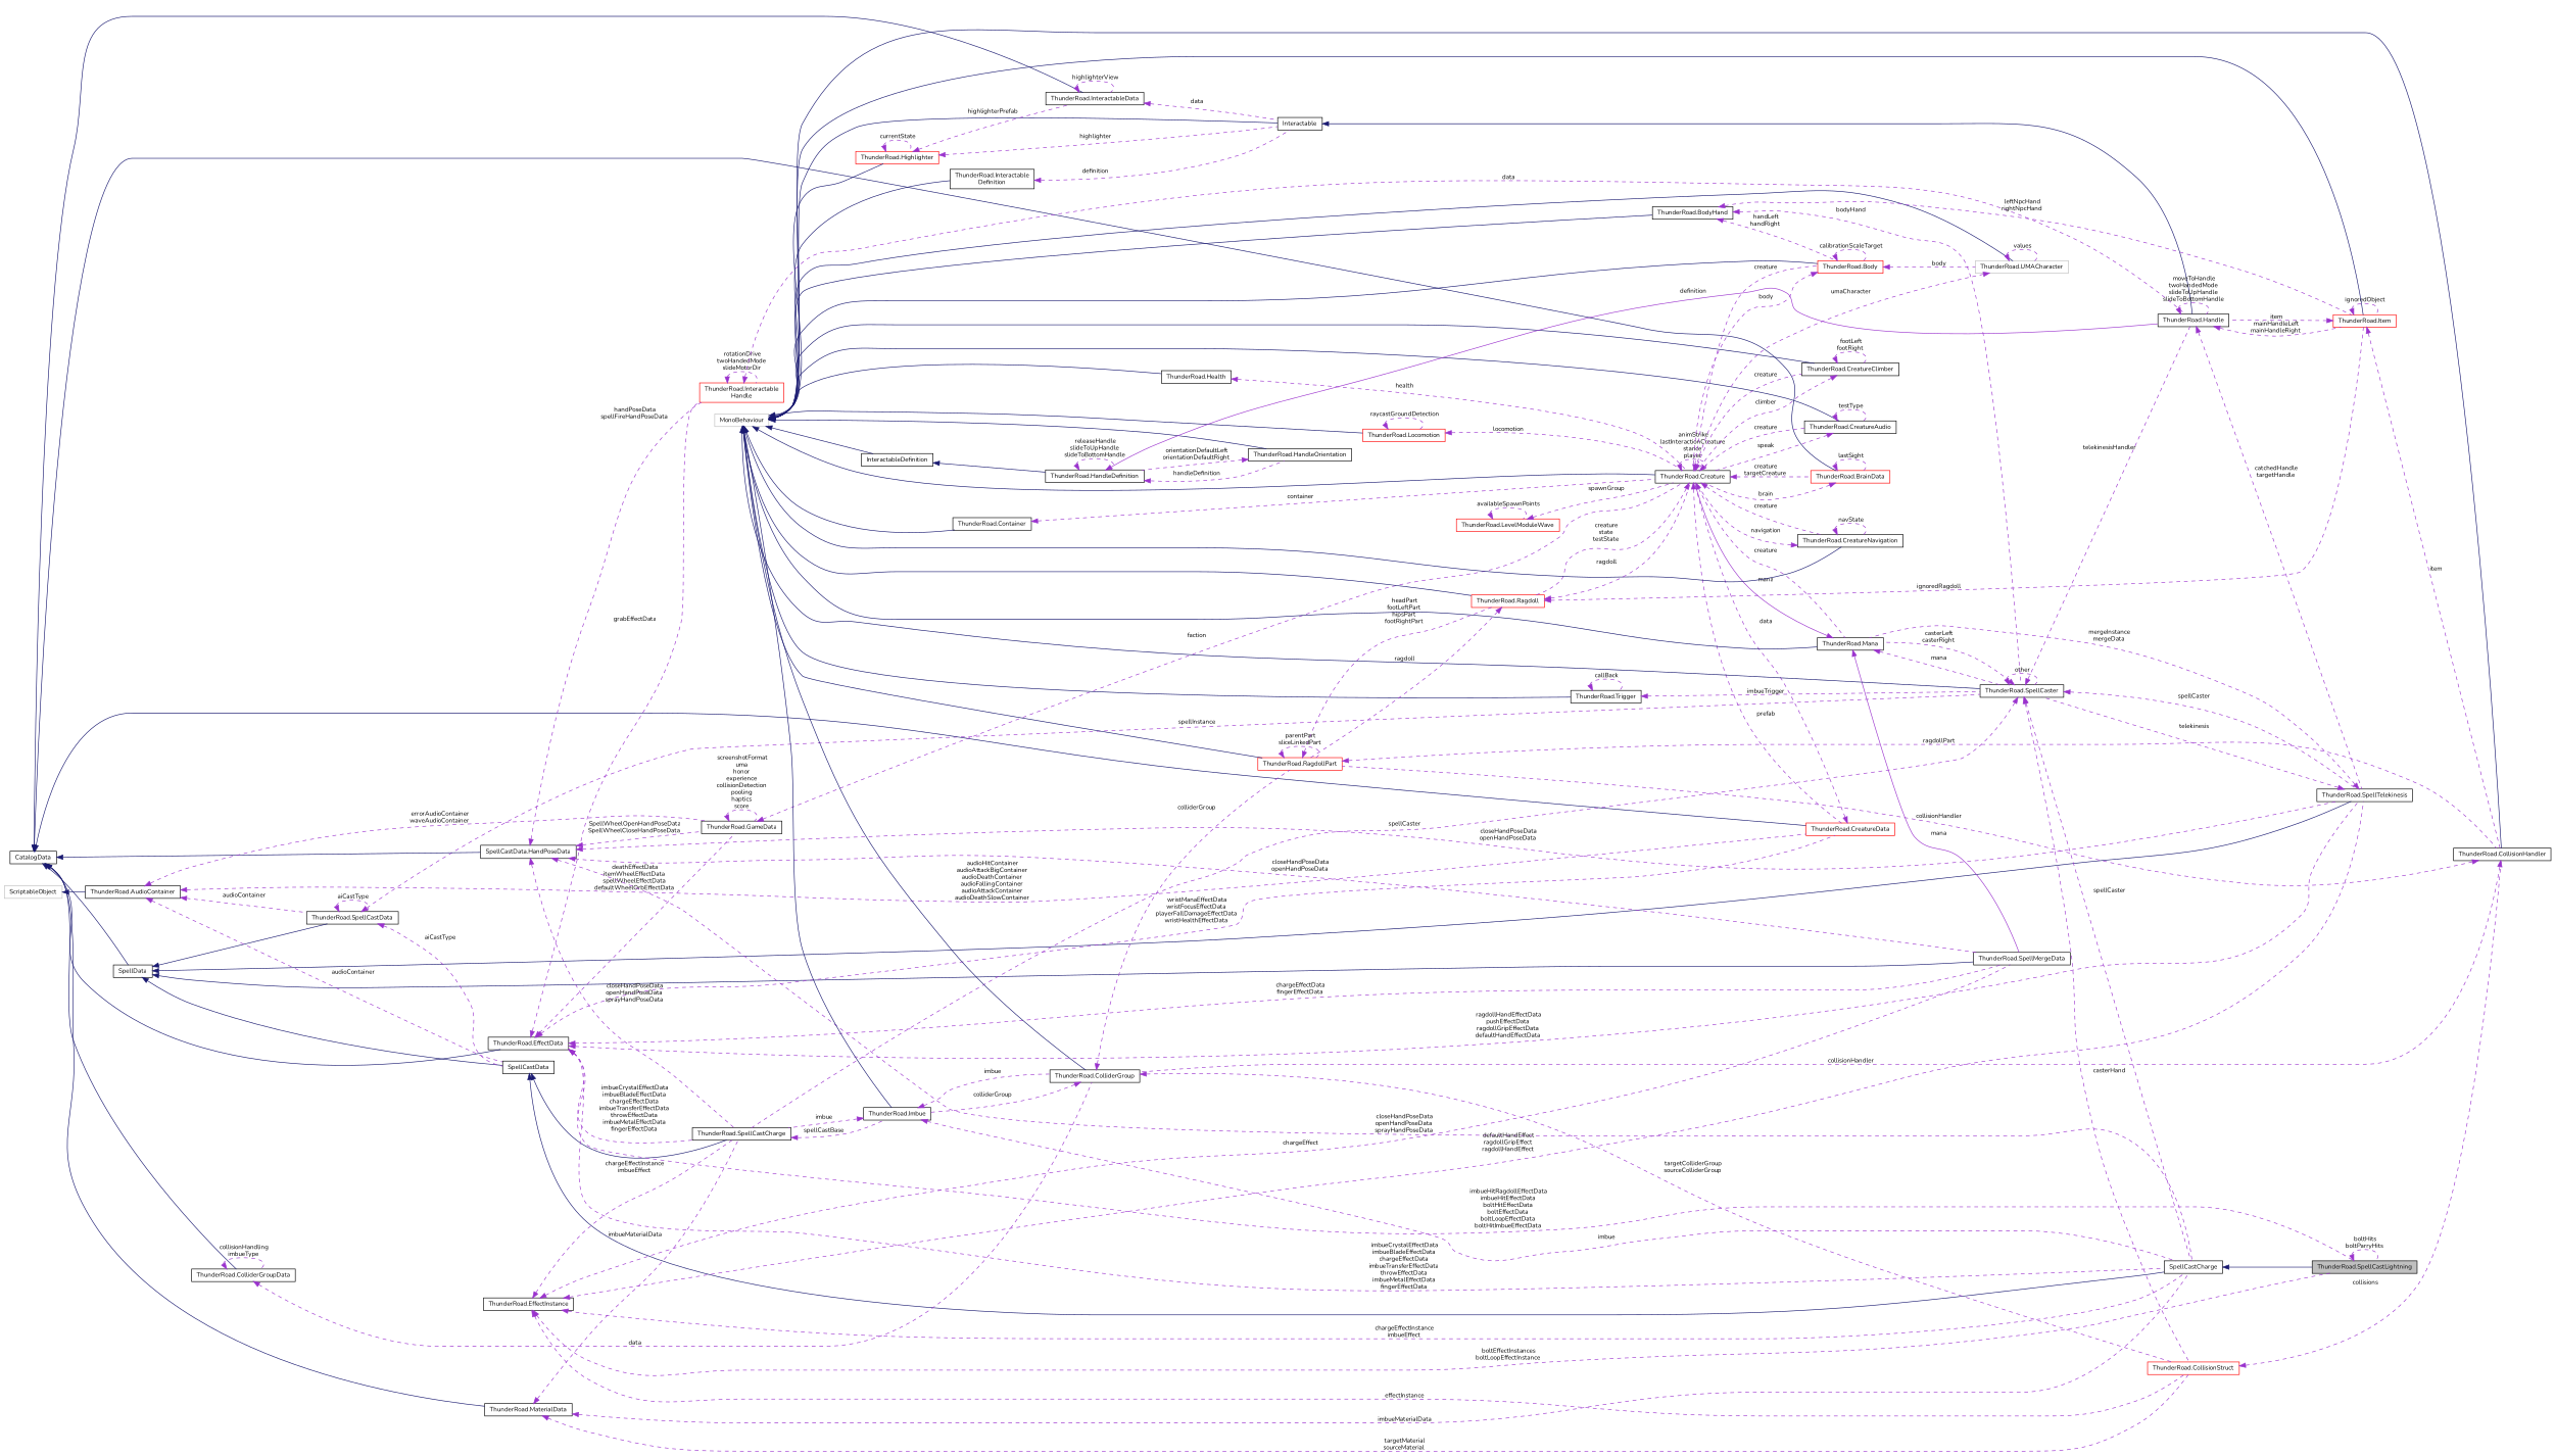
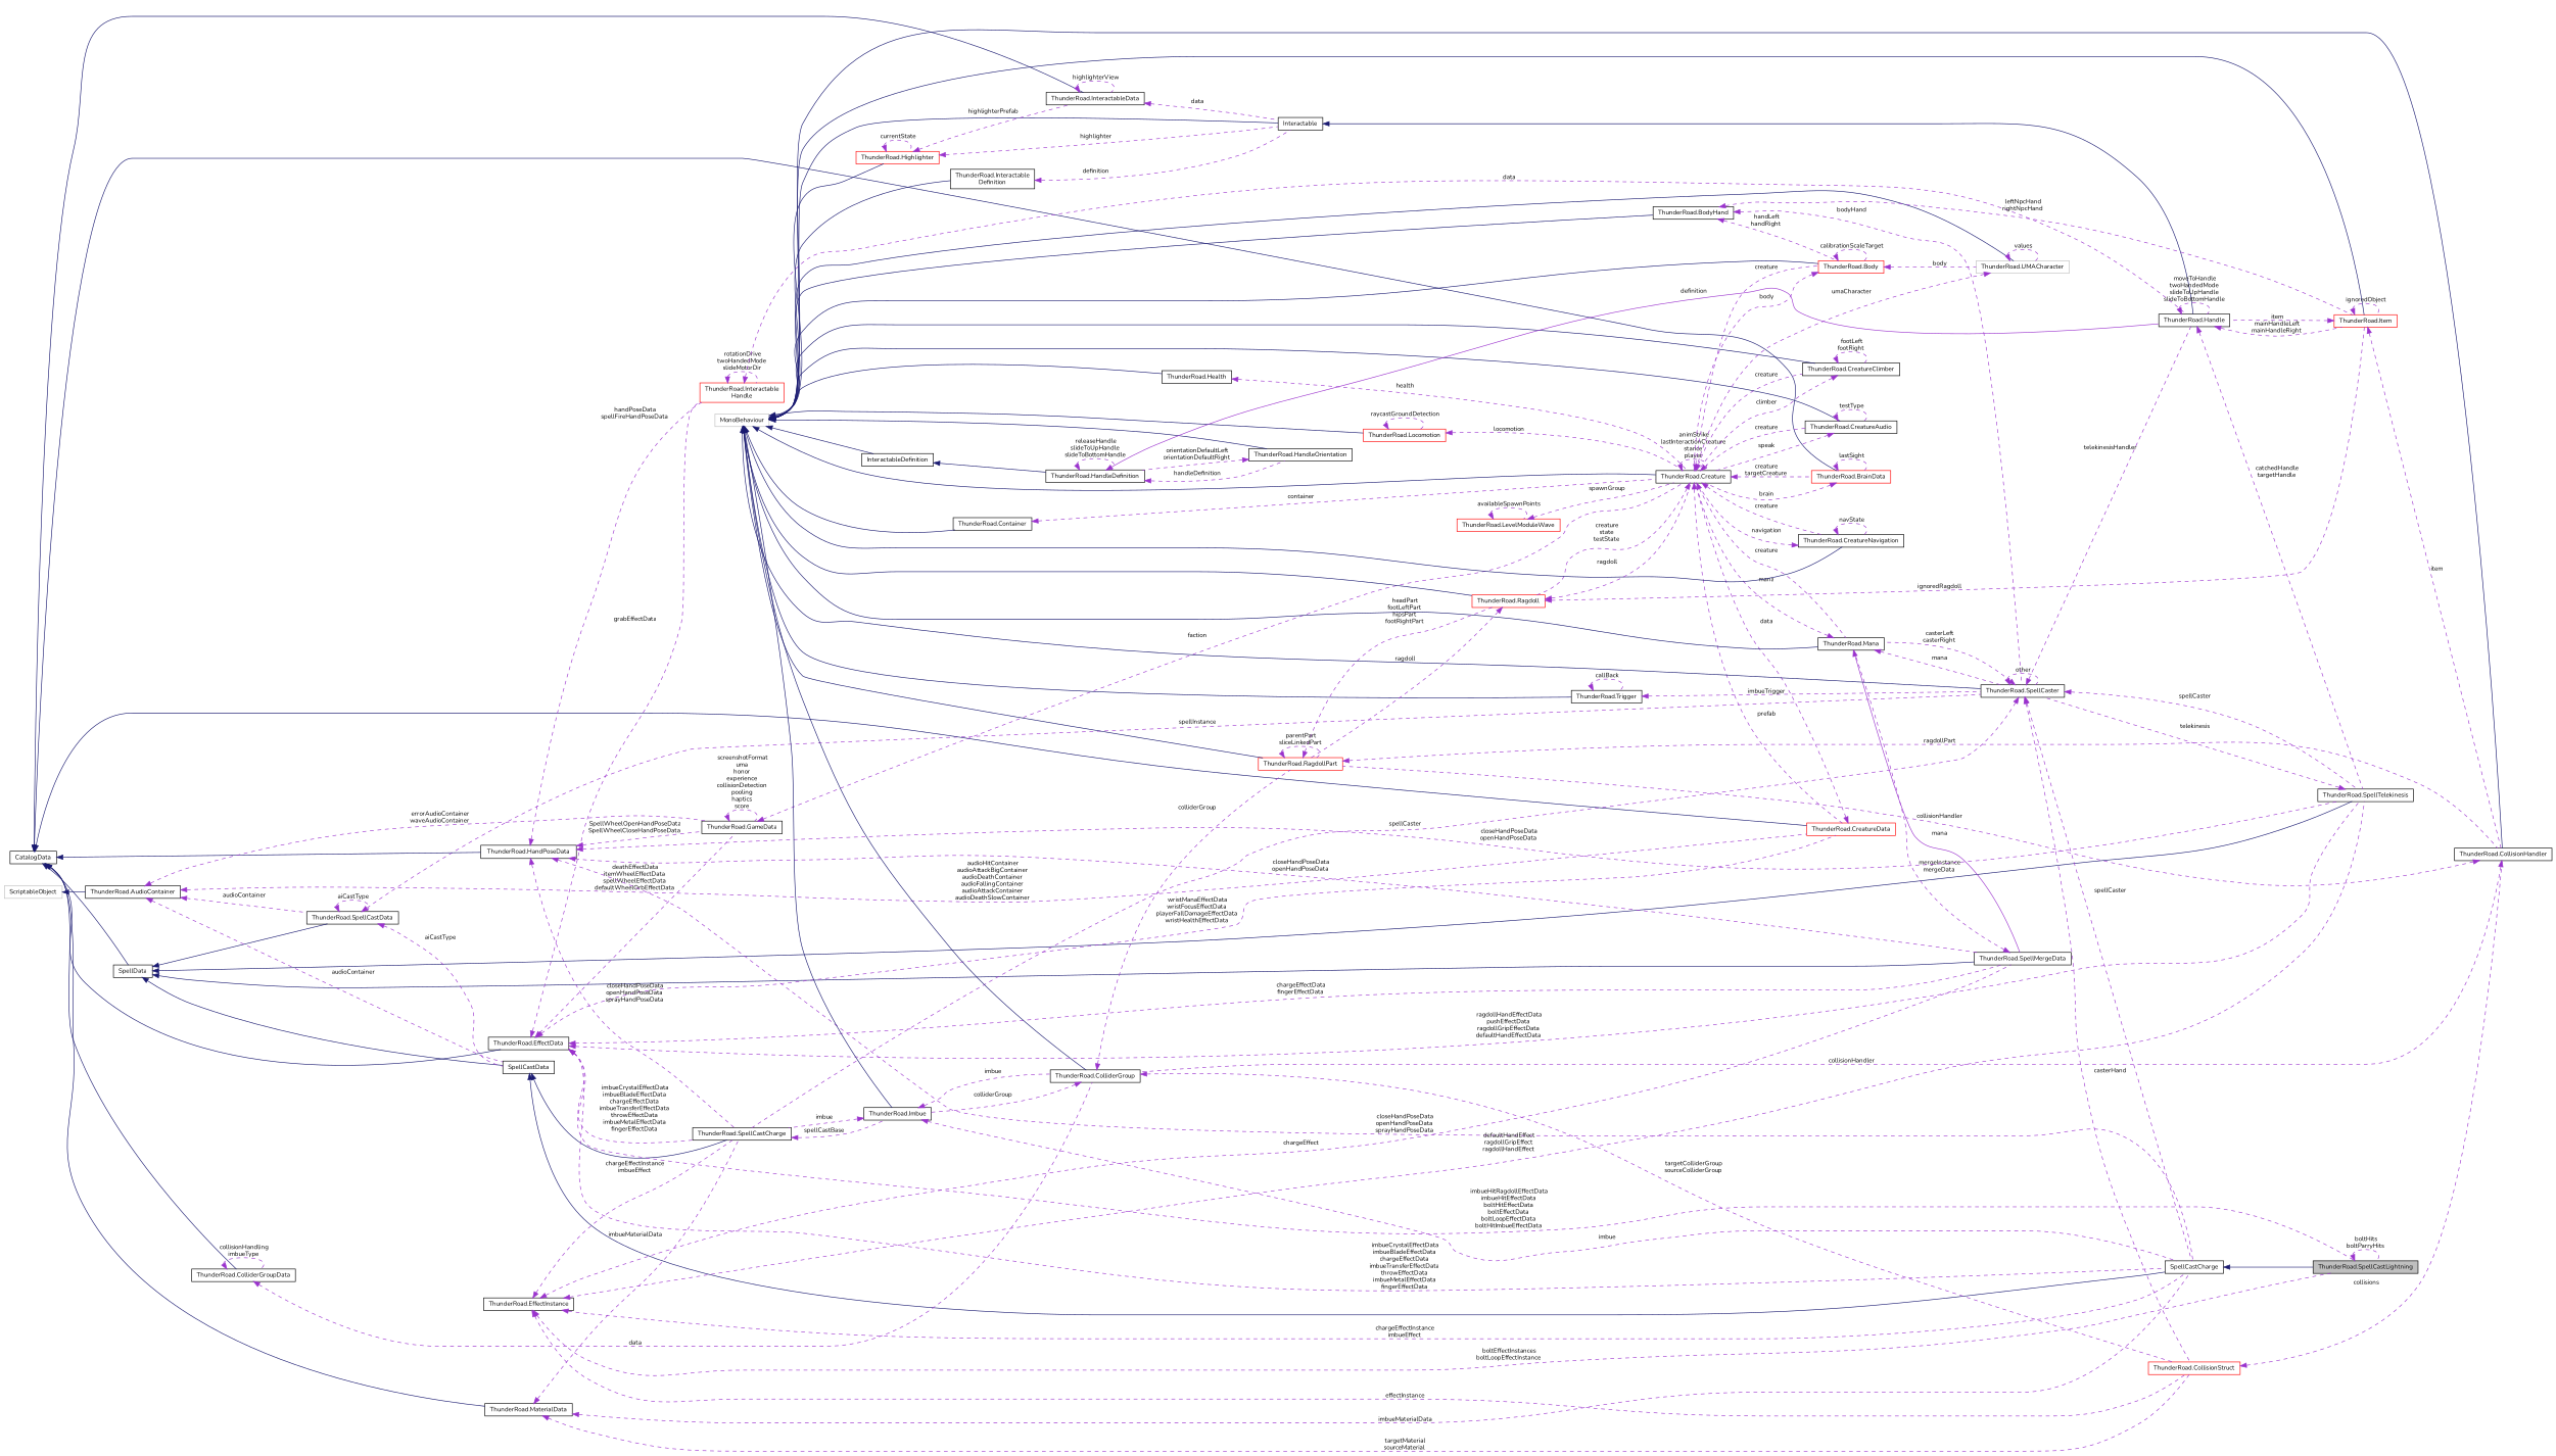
  digraph {
    fontname=Nunito
    rankdir=LR
    node [color=black fillcolor=white fontname=Nunito fontsize=10 shape=record style=filled]
    edge [color=darkorchid3 dir=back fontname=Nunito fontsize=10 labelfontname=Helvetica labelfontsize=10 style=dashed]
    n1 [fillcolor=grey75 fontcolor=black height=0.2 label="ThunderRoad.SpellCastLightning" width=0.4]
    n2 [height=0.2 label=SpellCastCharge width=0.4]
    n3 [height=0.2 label=SpellCastData width=0.4]
    n4 [height=0.2 label="ThunderRoad.SpellCastCharge" width=0.4]
    n5 [height=0.2 label="ThunderRoad.Imbue" width=0.4]
    n6 [height=0.2 label=SpellData width=0.4]
    n7 [height=0.2 label="ThunderRoad.SpellCastData" width=0.4]
    n8 [height=0.2 label="ThunderRoad.SpellTelekinesis" width=0.4]
    n9 [height=0.2 label="ThunderRoad.SpellMergeData" width=0.4]
    n10 [height=0.2 label="ThunderRoad.SpellCaster" width=0.4]
    n11 [height=0.2 label="ThunderRoad.Mana" width=0.4]
    n12 [height=0.2 label=CatalogData width=0.4]
    n13 [height=0.2 label="ThunderRoad.MaterialData" width=0.4]
    n14 [height=0.2 label="ThunderRoad.EffectData" width=0.4]
-   n15 [height=0.2 label="SpellCastData.HandPoseData" width=0.4]
+   n15 [height=0.2 label="ThunderRoad.HandPoseData" width=0.4]
    n16 [height=0.2 label="ThunderRoad.InteractableData" width=0.4]
    n17 [height=0.2 label="ThunderRoad.ColliderGroupData" width=0.4]
    n18 [color=red height=0.2 label="ThunderRoad.CreatureData" width=0.4]
    n19 [color=red height=0.2 label="ThunderRoad.BrainData" width=0.4]
    n20 [color=red height=0.2 label="ThunderRoad.CollisionStruct" width=0.4]
    n21 [height=0.2 label="ThunderRoad.GameData" width=0.4]
    n22 [color=red height=0.2 label="ThunderRoad.Interactable\lHandle" width=0.4]
    n23 [height=0.2 label=Interactable width=0.4]
    n24 [height=0.2 label="ThunderRoad.ColliderGroup" width=0.4]
    n25 [height=0.2 label="ThunderRoad.Creature" width=0.4]
    n26 [height=0.2 label="ThunderRoad.AudioContainer" width=0.4]
    n27 [color=grey75 height=0.2 label=ScriptableObject width=0.4]
    n28 [height=0.2 label="ThunderRoad.Handle" width=0.4]
    n29 [height=0.2 label="ThunderRoad.CollisionHandler" width=0.4]
    n30 [color=red height=0.2 label="ThunderRoad.Item" width=0.4]
    n31 [color=grey75 height=0.2 label=MonoBehaviour width=0.4]
    n32 [color=red height=0.2 label="ThunderRoad.Highlighter" width=0.4]
    n33 [height=0.2 label="ThunderRoad.Interactable\lDefinition" width=0.4]
    n34 [height=0.2 label=InteractableDefinition width=0.4]
    n35 [height=0.2 label="ThunderRoad.HandleOrientation" width=0.4]
    n36 [color=red height=0.2 label="ThunderRoad.Ragdoll" width=0.4]
    n37 [color=red height=0.2 label="ThunderRoad.RagdollPart" width=0.4]
    n38 [height=0.2 label="ThunderRoad.CreatureClimber" width=0.4]
    n39 [height=0.2 label="ThunderRoad.Health" width=0.4]
    n40 [color=red height=0.2 label="ThunderRoad.Locomotion" width=0.4]
    n41 [color=red height=0.2 label="ThunderRoad.Body" width=0.4]
    n42 [height=0.2 label="ThunderRoad.BodyHand" width=0.4]
    n43 [height=0.2 label="ThunderRoad.CreatureAudio" width=0.4]
    n44 [color=grey75 height=0.2 label="ThunderRoad.UMACharacter" width=0.4]
    n45 [height=0.2 label="ThunderRoad.Container" width=0.4]
    n46 [height=0.2 label="ThunderRoad.CreatureNavigation" width=0.4]
    n47 [height=0.2 label="ThunderRoad.Trigger" width=0.4]
    n48 [height=0.2 label="ThunderRoad.HandleDefinition" width=0.4]
    n49 [height=0.2 label="ThunderRoad.EffectInstance" width=0.4]
    n50 [color=red height=0.2 label="ThunderRoad.LevelModuleWave" width=0.4]
    n1 -> n1 [label=" boltHits\nboltParryHits"]
    n2 -> n1 [color=midnightblue style=solid]
    n3 -> n2 [color=midnightblue style=solid]
    n3 -> n4 [color=midnightblue style=solid]
    n4 -> n5 [label=" spellCastBase"]
    n5 -> n2 [label=" imbue"]
    n5 -> n4 [label=" imbue"]
    n5 -> n24 [label=" imbue"]
    n6 -> n3 [color=midnightblue style=solid]
    n6 -> n7 [color=midnightblue style=solid]
    n6 -> n8 [color=midnightblue style=solid]
    n6 -> n9 [color=midnightblue style=solid]
    n7 -> n3 [label=" aiCastType"]
    n7 -> n7 [label=" aiCastType"]
    n7 -> n10 [label=" spellInstance"]
    n8 -> n10 [label=" telekinesis"]
-   n8 -> n11 [label=" mergeInstance\nmergeData"]
+   n9 -> n11 [label=" mergeInstance\nmergeData"]
    n10 -> n2 [label=" spellCaster"]
    n10 -> n4 [label=" spellCaster"]
    n10 -> n8 [label=" spellCaster"]
    n10 -> n10 [label=" other"]
    n10 -> n11 [label=" casterLeft\ncasterRight"]
    n10 -> n20 [label=" casterHand"]
    n10 -> n28 [label=" telekinesisHandler"]
    n11 -> n9 [label=" mana" style=solid]
    n11 -> n10 [label=" mana"]
-   n11 -> n25 [label=" mana" style=solid]
+   n11 -> n25 [label=" mana"]
    n12 -> n6 [color=midnightblue style=solid]
    n12 -> n13 [color=midnightblue style=solid]
    n12 -> n14 [color=midnightblue style=solid]
    n12 -> n15 [color=midnightblue style=solid]
    n12 -> n16 [color=midnightblue style=solid]
    n12 -> n17 [color=midnightblue style=solid]
    n12 -> n18 [color=midnightblue style=solid]
    n12 -> n19 [color=midnightblue style=solid]
    n13 -> n2 [label=" imbueMaterialData"]
    n13 -> n4 [label=" imbueMaterialData"]
    n13 -> n20 [label=" targetMaterial\nsourceMaterial"]
    n14 -> n1 [label=" imbueHitRagdollEffectData\nimbueHitEffectData\nboltHitEffectData\nboltEffectData\nboltLoopEffectData\nboltHitImbueEffectData"]
    n14 -> n2 [label=" imbueCrystalEffectData\nimbueBladeEffectData\nchargeEffectData\nimbueTransferEffectData\nthrowEffectData\nimbueMetalEffectData\nfingerEffectData"]
    n14 -> n4 [label=" imbueCrystalEffectData\nimbueBladeEffectData\nchargeEffectData\nimbueTransferEffectData\nthrowEffectData\nimbueMetalEffectData\nfingerEffectData"]
    n14 -> n8 [label=" ragdollHandEffectData\npushEffectData\nragdollGripEffectData\ndefaultHandEffectData"]
    n14 -> n9 [label=" chargeEffectData\nfingerEffectData"]
    n14 -> n18 [label=" wristManaEffectData\nwristFocusEffectData\nplayerFallDamageEffectData\nwristHealthEffectData"]
    n14 -> n21 [label=" deathEffectData\nitemWheelEffectData\nspellWheelEffectData\ndefaultWheelOrbEffectData"]
    n14 -> n22 [label=" grabEffectData"]
    n15 -> n2 [label=" closeHandPoseData\nopenHandPoseData\nsprayHandPoseData"]
    n15 -> n4 [label=" closeHandPoseData\nopenHandPoseData\nsprayHandPoseData"]
    n15 -> n8 [label=" closeHandPoseData\nopenHandPoseData"]
    n15 -> n9 [label=" closeHandPoseData\nopenHandPoseData"]
    n15 -> n21 [label=" SpellWheelOpenHandPoseData\nSpellWheelCloseHandPoseData"]
    n15 -> n22 [label=" handPoseData\nspellFireHandPoseData"]
    n16 -> n16 [label=" highlighterView"]
    n16 -> n23 [label=" data"]
    n17 -> n17 [label=" collisionHandling\nimbueType"]
    n17 -> n24 [label=" data"]
    n18 -> n25 [label=" data"]
    n19 -> n19 [label=" lastSight"]
    n19 -> n25 [label=" brain"]
    n20 -> n29 [label=" collisions"]
    n21 -> n21 [label=" screenshotFormat\numa\nhonor\nexperience\ncollisionDetection\npooling\nhaptics\nscore"]
    n21 -> n25 [label=" faction"]
    n22 -> n22 [label=" rotationDrive\ntwoHandedMode\nslideMotorDir"]
    n22 -> n28 [label=" data"]
    n23 -> n28 [color=midnightblue style=solid]
    n24 -> n5 [label=" colliderGroup"]
    n24 -> n20 [label=" targetColliderGroup\nsourceColliderGroup"]
    n24 -> n37 [label=" colliderGroup"]
    n25 -> n11 [label=" creature"]
    n25 -> n18 [label=" prefab"]
    n25 -> n19 [label=" creature\ntargetCreature"]
    n25 -> n25 [label=" animStrike\nlastInteractionCreature\nstance\nplayer"]
    n25 -> n36 [label=" creature\nstate\ntestState"]
    n25 -> n38 [label=" creature"]
    n25 -> n41 [label=" creature"]
    n25 -> n43 [label=" creature"]
    n25 -> n46 [label=" creature"]
    n26 -> n3 [label=" audioContainer"]
    n26 -> n7 [label=" audioContainer"]
    n26 -> n18 [label=" audioHitContainer\naudioAttackBigContainer\naudioDeathContainer\naudioFallingContainer\naudioAttackContainer\naudioDeathSlowContainer"]
    n26 -> n21 [label=" errorAudioContainer\nwaveAudioContainer"]
    n27 -> n26 [color=midnightblue style=solid]
    n28 -> n8 [label=" catchedHandle\ntargetHandle"]
    n28 -> n28 [label=" moveToHandle\ntwoHandedMode\nslideToUpHandle\nslideToBottomHandle"]
    n28 -> n30 [label=" mainHandleLeft\nmainHandleRight"]
    n29 -> n24 [label=" collisionHandler"]
    n29 -> n37 [label=" collisionHandler"]
    n30 -> n28 [label=" item"]
    n30 -> n29 [label=" item"]
    n30 -> n30 [label=" ignoredObject"]
    n31 -> n5 [color=midnightblue style=solid]
    n31 -> n10 [color=midnightblue style=solid]
    n31 -> n11 [color=midnightblue style=solid]
    n31 -> n23 [color=midnightblue style=solid]
    n31 -> n24 [color=midnightblue style=solid]
    n31 -> n25 [color=midnightblue style=solid]
    n31 -> n29 [color=midnightblue style=solid]
    n31 -> n30 [color=midnightblue style=solid]
    n31 -> n32 [color=midnightblue style=solid]
    n31 -> n33 [color=midnightblue style=solid]
    n31 -> n34 [color=midnightblue style=solid]
    n31 -> n35 [color=midnightblue style=solid]
    n31 -> n36 [color=midnightblue style=solid]
    n31 -> n37 [color=midnightblue style=solid]
    n31 -> n38 [color=midnightblue style=solid]
    n31 -> n39 [color=midnightblue style=solid]
    n31 -> n40 [color=midnightblue style=solid]
    n31 -> n41 [color=midnightblue style=solid]
    n31 -> n42 [color=midnightblue style=solid]
    n31 -> n43 [color=midnightblue style=solid]
    n31 -> n44 [color=midnightblue style=solid]
    n31 -> n45 [color=midnightblue style=solid]
    n31 -> n46 [color=midnightblue style=solid]
    n31 -> n47 [color=midnightblue style=solid]
    n32 -> n16 [label=" highlighterPrefab"]
    n32 -> n23 [label=" highlighter"]
    n32 -> n32 [label=" currentState"]
    n33 -> n23 [label=" definition"]
    n34 -> n48 [color=midnightblue style=solid]
    n35 -> n48 [label=" orientationDefaultLeft\norientationDefaultRight"]
    n36 -> n25 [label=" ragdoll"]
    n36 -> n30 [label=" ignoredRagdoll"]
    n36 -> n37 [label=" ragdoll"]
    n37 -> n29 [label=" ragdollPart"]
    n37 -> n36 [label=" headPart\nfootLeftPart\nhipsPart\nfootRightPart"]
    n37 -> n37 [label=" parentPart\nsliceLinkedPart"]
    n38 -> n25 [label=" climber"]
    n38 -> n38 [label=" footLeft\nfootRight"]
    n39 -> n25 [label=" health"]
    n40 -> n25 [label=" locomotion"]
    n40 -> n40 [label=" raycastGroundDetection"]
    n41 -> n25 [label=" body"]
    n41 -> n41 [label=" calibrationScaleTarget"]
    n41 -> n44 [label=" body"]
    n42 -> n10 [label=" bodyHand"]
    n42 -> n30 [label=" leftNpcHand\nrightNpcHand"]
    n42 -> n41 [label=" handLeft\nhandRight"]
    n43 -> n25 [label=" speak"]
    n43 -> n43 [label=" testType"]
    n44 -> n25 [label=" umaCharacter"]
    n44 -> n44 [label=" values"]
    n45 -> n25 [label=" container"]
    n46 -> n25 [label=" navigation"]
    n46 -> n46 [label=" navState"]
    n47 -> n10 [label=" imbueTrigger"]
    n47 -> n47 [label=" callBack"]
    n48 -> n28 [label=" definition" style=solid]
    n48 -> n35 [label=" handleDefinition"]
    n48 -> n48 [label=" releaseHandle\nslideToUpHandle\nslideToBottomHandle"]
    n49 -> n1 [label=" boltEffectInstances\nboltLoopEffectInstance"]
    n49 -> n2 [label=" chargeEffectInstance\nimbueEffect"]
    n49 -> n4 [label=" chargeEffectInstance\nimbueEffect"]
    n49 -> n8 [label=" defaultHandEffect\nragdollGripEffect\nragdollHandEffect"]
    n49 -> n9 [label=" chargeEffect"]
    n49 -> n20 [label=" effectInstance"]
    n50 -> n25 [label=" spawnGroup"]
    n50 -> n50 [label=" availableSpawnPoints"]
  }
